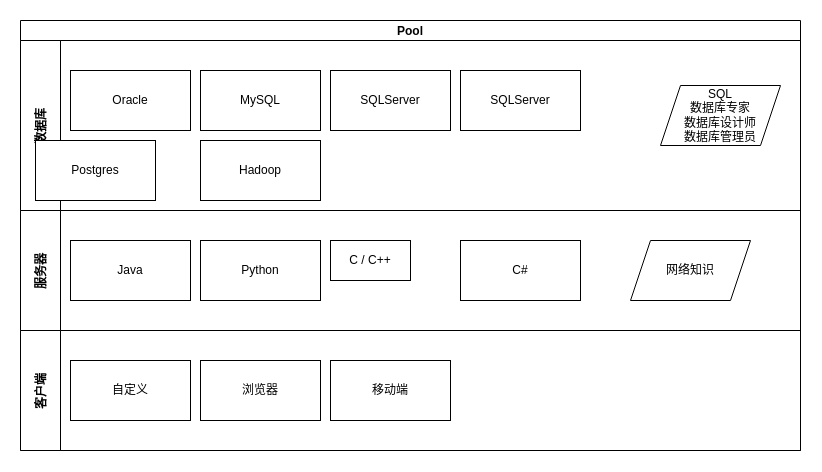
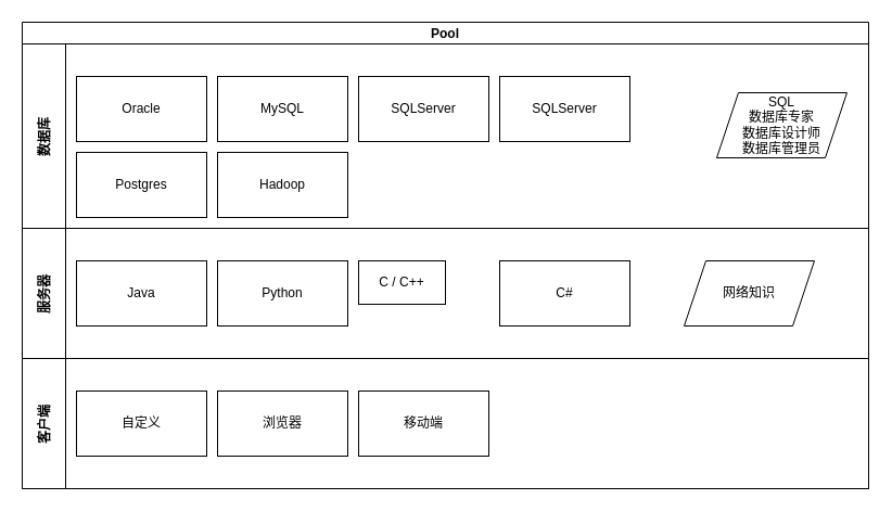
  <mxCell id="0" />
  <mxCell id="1" parent="0" />
  <mxCell id="2" value="Pool" style="swimlane;childLayout=stackLayout;resizeParent=1;resizeParentMax=0;horizontal=1;startSize=20;horizontalStack=0;" vertex="1" parent="1"><mxGeometry x="20" y="20" width="780" height="430" as="geometry" /></mxCell>
  <mxCell id="3" value="数据库" style="swimlane;startSize=40;horizontal=0;" vertex="1" parent="2"><mxGeometry y="20" width="780" height="170" as="geometry" /></mxCell>
  <mxCell id="4" value="Oracle" style="rounded=0;whiteSpace=wrap;html=1;" vertex="1" parent="3"><mxGeometry x="50" y="30" width="120" height="60" as="geometry" /></mxCell>
  <mxCell id="5" value="MySQL" style="rounded=0;whiteSpace=wrap;html=1;" vertex="1" parent="3"><mxGeometry x="180" y="30" width="120" height="60" as="geometry" /></mxCell>
  <mxCell id="6" value="SQLServer" style="rounded=0;whiteSpace=wrap;html=1;" vertex="1" parent="3"><mxGeometry x="310" y="30" width="120" height="60" as="geometry" /></mxCell>
  <mxCell id="7" value="SQLServer" style="rounded=0;whiteSpace=wrap;html=1;" vertex="1" parent="3"><mxGeometry x="440" y="30" width="120" height="60" as="geometry" /></mxCell>
- <mxCell id="8" value="Postgres" style="rounded=0;whiteSpace=wrap;html=1;" vertex="1" parent="3"><mxGeometry x="15" y="100" width="120" height="60" as="geometry" /></mxCell>
+ <mxCell id="8" value="Postgres" style="rounded=0;whiteSpace=wrap;html=1;" vertex="1" parent="3"><mxGeometry x="50" y="100" width="120" height="60" as="geometry" /></mxCell>
  <mxCell id="9" value="Hadoop" style="rounded=0;whiteSpace=wrap;html=1;" vertex="1" parent="3"><mxGeometry x="180" y="100" width="120" height="60" as="geometry" /></mxCell>
  <mxCell id="10" value="SQL&lt;br&gt;数据库专家&lt;br&gt;数据库设计师&lt;br&gt;数据库管理员" style="shape=parallelogram;perimeter=parallelogramPerimeter;whiteSpace=wrap;html=1;fixedSize=1;" vertex="1" parent="3"><mxGeometry x="640" y="45" width="120" height="60" as="geometry" /></mxCell>
  <mxCell id="11" value="服务器" style="swimlane;startSize=40;horizontal=0;" vertex="1" parent="2"><mxGeometry y="190" width="780" height="120" as="geometry" /></mxCell>
  <mxCell id="12" value="Java&lt;span style=&quot;color: rgba(0, 0, 0, 0); font-family: monospace; font-size: 0px; text-align: start;&quot;&gt;%3CmxGraphModel%3E%3Croot%3E%3CmxCell%20id%3D%220%22%2F%3E%3CmxCell%20id%3D%221%22%20parent%3D%220%22%2F%3E%3CmxCell%20id%3D%222%22%20value%3D%22SQLServer%22%20style%3D%22rounded%3D0%3BwhiteSpace%3Dwrap%3Bhtml%3D1%3B%22%20vertex%3D%221%22%20parent%3D%221%22%3E%3CmxGeometry%20x%3D%22480%22%20y%3D%22140%22%20width%3D%22120%22%20height%3D%2260%22%20as%3D%22geometry%22%2F%3E%3C%2FmxCell%3E%3C%2Froot%3E%3C%2FmxGraphModel%3E&lt;/span&gt;" style="rounded=0;whiteSpace=wrap;html=1;" vertex="1" parent="11"><mxGeometry x="50" y="30" width="120" height="60" as="geometry" /></mxCell>
  <mxCell id="13" value="Python" style="rounded=0;whiteSpace=wrap;html=1;" vertex="1" parent="11"><mxGeometry x="180" y="30" width="120" height="60" as="geometry" /></mxCell>
  <mxCell id="14" value="C / C++" style="rounded=0;whiteSpace=wrap;html=1;" vertex="1" parent="11"><mxGeometry x="310" y="30" width="80" height="40" as="geometry" /></mxCell>
  <mxCell id="15" value="C#" style="rounded=0;whiteSpace=wrap;html=1;" vertex="1" parent="11"><mxGeometry x="440" y="30" width="120" height="60" as="geometry" /></mxCell>
  <mxCell id="16" value="网络知识" style="shape=parallelogram;perimeter=parallelogramPerimeter;whiteSpace=wrap;html=1;fixedSize=1;" vertex="1" parent="11"><mxGeometry x="610" y="30" width="120" height="60" as="geometry" /></mxCell>
  <mxCell id="17" value="客户端" style="swimlane;startSize=40;horizontal=0;" vertex="1" parent="2"><mxGeometry y="310" width="780" height="120" as="geometry" /></mxCell>
  <mxCell id="18" value="自定义" style="rounded=0;whiteSpace=wrap;html=1;" vertex="1" parent="17"><mxGeometry x="50" y="30" width="120" height="60" as="geometry" /></mxCell>
  <mxCell id="19" value="浏览器" style="rounded=0;whiteSpace=wrap;html=1;" vertex="1" parent="17"><mxGeometry x="180" y="30" width="120" height="60" as="geometry" /></mxCell>
  <mxCell id="20" value="移动端" style="rounded=0;whiteSpace=wrap;html=1;" vertex="1" parent="17"><mxGeometry x="310" y="30" width="120" height="60" as="geometry" /></mxCell>
